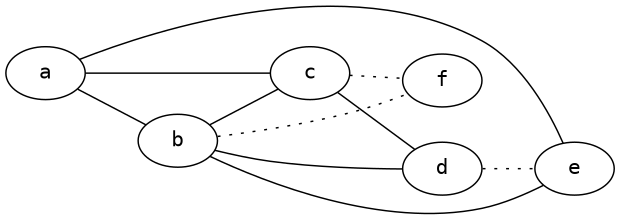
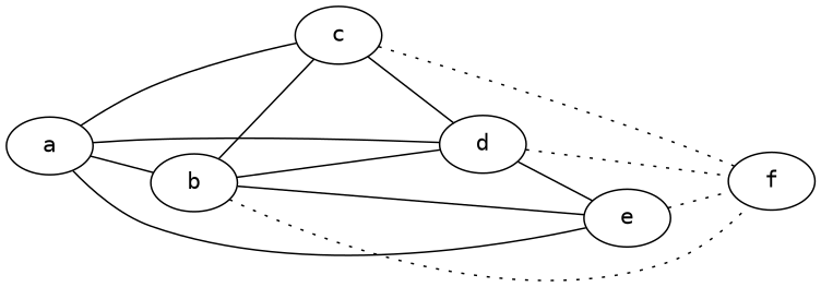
  graph {
    fontname="DejaVu Sans Mono"
    rankdir=LR
    node [fontname="DejaVu Sans Mono"]
    edge [fontname="DejaVu Sans Mono"]
    a
    c
    d
    e
    b
    f
    a -- c
+   a -- d
    a -- e
    a -- b
    c -- d
    c -- f [style=dotted]
-   d -- e [style=dotted]
+   d -- e [style=solid]
+   d -- f [style=dotted]
+   e -- f [style=dotted]
    b -- c
    b -- d
    b -- e
    b -- f [style=dotted]
  }
